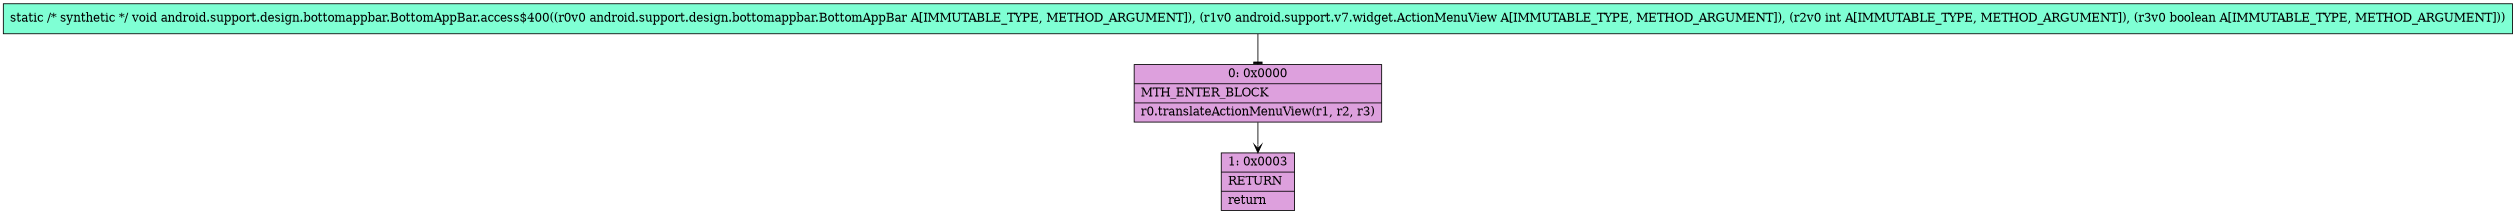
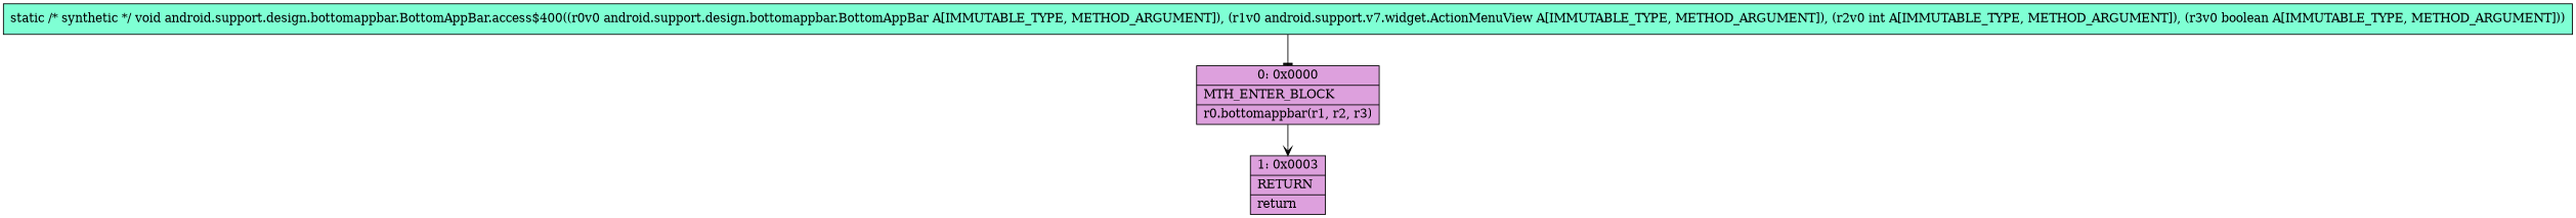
  digraph {
    node [shape=record style=filled fillcolor=plum]
    edge [style=solid]
-   n1 [label="{0\:\ 0x0000|MTH_ENTER_BLOCK\l|r0.translateActionMenuView(r1, r2, r3)\l}"]
+   n1 [label="{0\:\ 0x0000|MTH_ENTER_BLOCK\l|r0.bottomappbar(r1, r2, r3)\l}"]
    n2 [label="{1\:\ 0x0003|RETURN\l|return\l}"]
    n3 [label="{static \/* synthetic *\/ void android.support.design.bottomappbar.BottomAppBar.access$400((r0v0 android.support.design.bottomappbar.BottomAppBar A[IMMUTABLE_TYPE, METHOD_ARGUMENT]), (r1v0 android.support.v7.widget.ActionMenuView A[IMMUTABLE_TYPE, METHOD_ARGUMENT]), (r2v0 int A[IMMUTABLE_TYPE, METHOD_ARGUMENT]), (r3v0 boolean A[IMMUTABLE_TYPE, METHOD_ARGUMENT])) }" fillcolor=aquamarine]
    n1 -> n2 [arrowhead=vee]
    n3 -> n1 [arrowhead=tee]
  }
